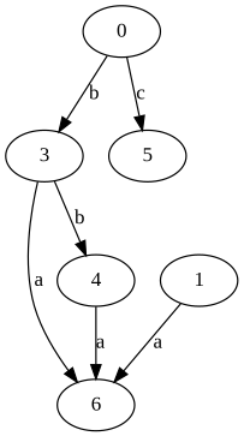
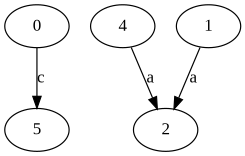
  strict digraph {
    fontname="Liberation Serif"
    node [fontname="Liberation Serif"]
    edge [fontname="Liberation Serif"]
    0
-   3
    n3 [label=5]
-   2 [label=6]
+   2
    4
    1
-   0 -> 3 [label=b]
    0 -> n3 [label=c]
-   3 -> 2 [label=a]
-   3 -> 4 [label=b]
    4 -> 2 [label=a]
    1 -> 2 [label=a]
  }
